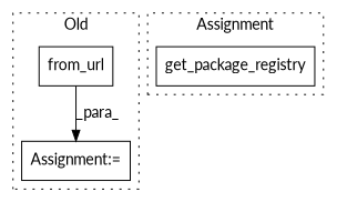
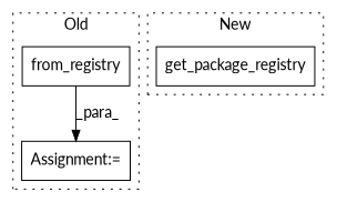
  digraph {
    fontname=Lato
    node [a=32 shape=box fontname=Lato]
-   n1 [l="9,1" label=from_url s="3064,3130"]
+   n1 [l="9,1" label=from_registry s="3064,3130"]
    n2 [a=7 l=1 label="Assignment:=" s=3051]
    n3 [l="21,1" label=get_package_registry s="880,909"]
    subgraph cluster_1 {
      label=Old
      style=dotted
      n1
      n2
    }
    subgraph cluster_2 {
-     label=Assignment
+     label=New
      style=dotted
      n3
    }
    n1 -> n2 [label=_para_ fontname=Lato]
  }
